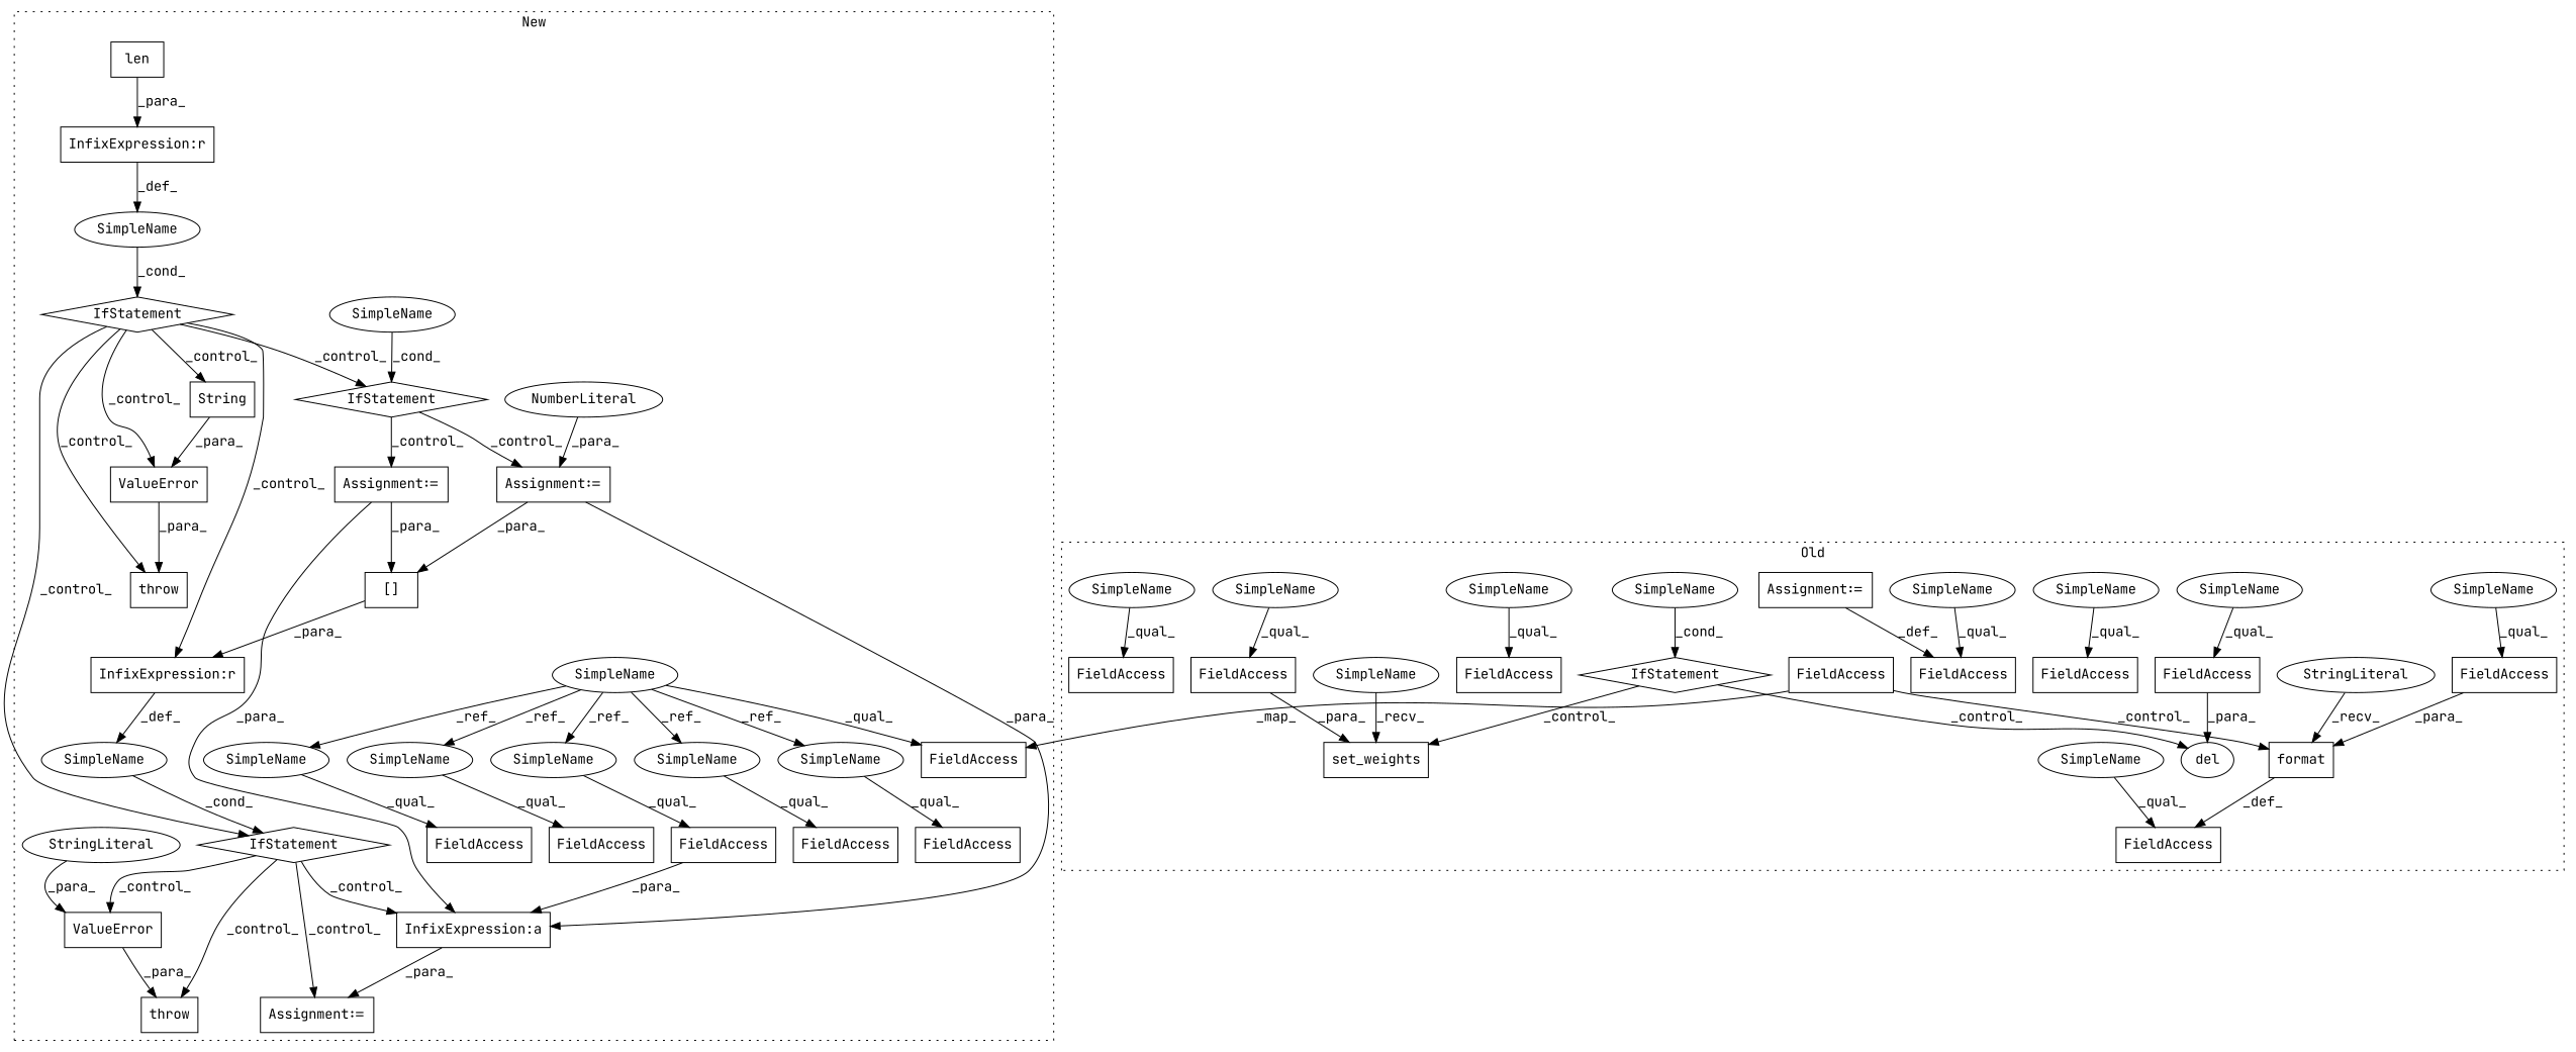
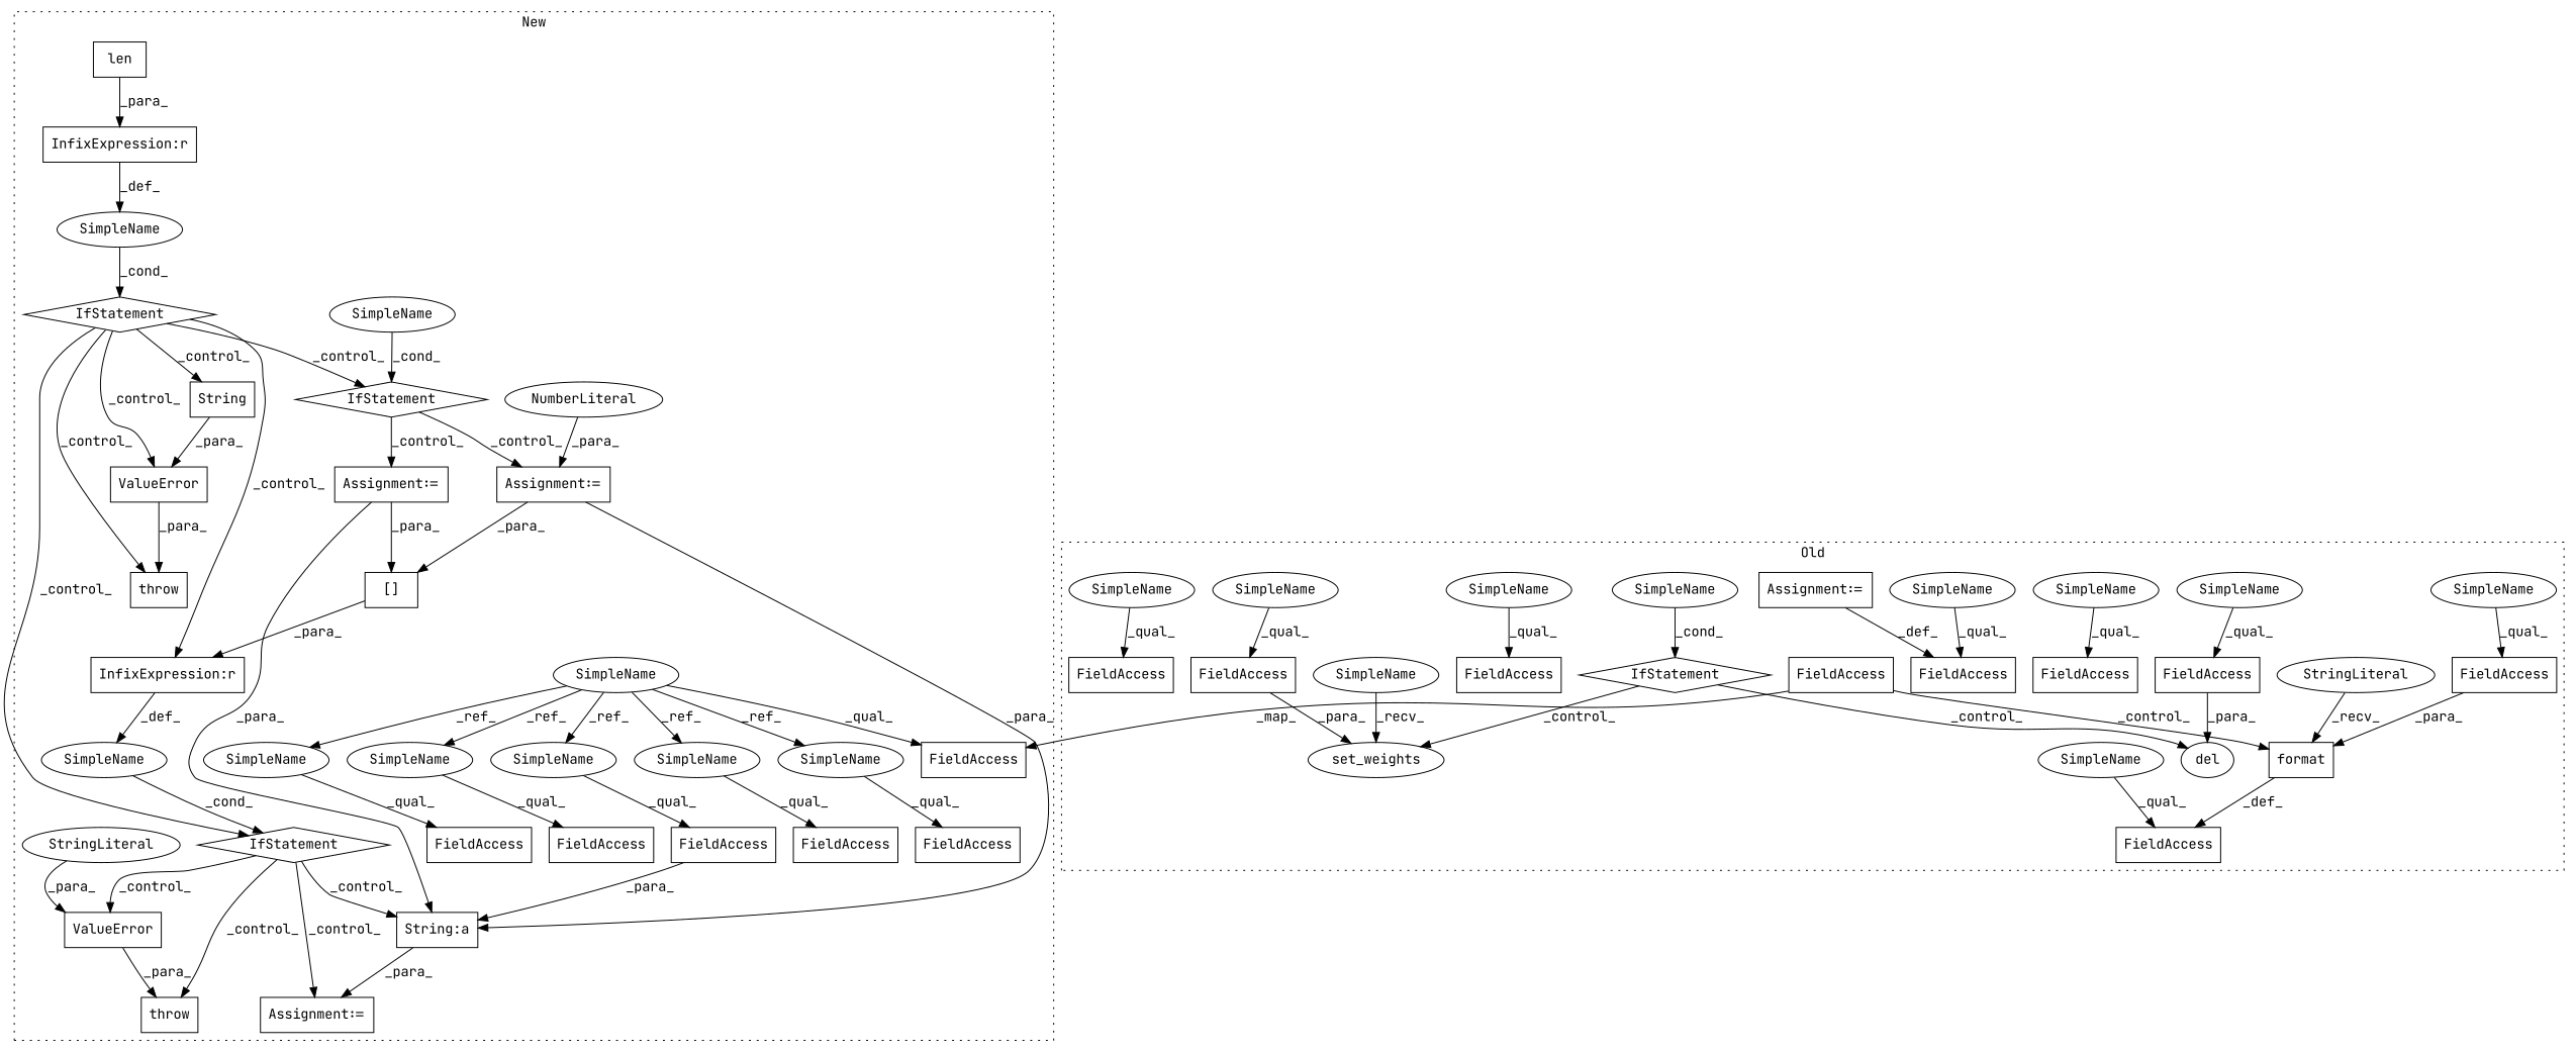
  digraph {
    fontname="JetBrains Mono"
    node [a=42 fontname="JetBrains Mono" l=4 shape=box]
    edge [fontname="JetBrains Mono"]
    n1 [a=32 l="7,1" label=format s="8323,8339"]
    n2 [a=45 l=6 label=StringLiteral s=8316 shape=ellipse]
    n3 [a=22 l=9 label=FieldAccess s=8330]
    n4 [a=22 l=6 label=FieldAccess s=8239]
-   n5 [a=32 l="12,1" label=set_weights s="8470,8502"]
+   n5 [a=32 l="12,1" label=set_weights s="8470,8502" shape=ellipse]
    n6 [label=SimpleName shape=ellipse l=""]
    n7 [a=32 l="4,1" label=del s="8511,8535" shape=ellipse]
    n8 [a=22 l=20 label=FieldAccess s=8482]
    n9 [a=22 l=11 label=FieldAccess s=7793]
    n10 [a=22 l=12 label=FieldAccess s=7699]
    n11 [a=22 l=11 label=FieldAccess s=7925]
    n12 [a=22 l=20 label=FieldAccess s=8515]
    n13 [a=22 l=11 label=FieldAccess s=7769]
    n14 [a=25 l="4,2" label=IfStatement s="8423,8455" shape=diamond]
    n15 [a=22 l=9 label=FieldAccess s=8220]
    n16 [a=7 l=8 label="Assignment:=" s=7711]
    n17 [label=SimpleName s=7769 shape=ellipse]
    n18 [label=SimpleName s=8330 shape=ellipse]
    n19 [label=SimpleName s=8515 shape=ellipse]
    n20 [label=SimpleName s=7699 shape=ellipse]
    n21 [label=SimpleName s=7793 shape=ellipse]
    n22 [label=SimpleName s=8465 shape=ellipse]
    n23 [label=SimpleName s=8239 shape=ellipse]
    n24 [label=SimpleName s=8482 shape=ellipse]
    n25 [label=SimpleName s=7925 shape=ellipse]
    n26 [a=32 l="11,1" label=ValueError s="13569,13671"]
    n27 [a=53 l=6 label=throw s=13563]
    n28 [label=SimpleName shape=ellipse l=""]
    n29 [a=25 l="4,2" label=IfStatement s="13529,13553" shape=diamond]
    n30 [a=27 l=3 label="InfixExpression:r" s=13549]
    n31 [a=32 l="7,1" label=String s="13652,13670"]
-   n32 [a=27 l=3 label="InfixExpression:a" s=14230]
+   n32 [a=27 l=3 label="String:a" s=14230]
    n33 [a=32 l="4,1" label=len s="13533,13548"]
    n34 [a=22 l=21 label=FieldAccess s=14209]
    n35 [label=SimpleName s=13379 shape=ellipse]
    n36 [a=22 l=16 label=FieldAccess s=14038]
    n37 [a=22 l=12 label=FieldAccess s=14256]
    n38 [a=22 l=26 label=FieldAccess s=14548]
    n39 [a=22 l=21 label=FieldAccess s=14124]
    n40 [a=25 l="4,2" label=IfStatement s="13684,13724" shape=diamond]
    n41 [a=32 l="11,1" label=ValueError s="13849,13951"]
    n42 [a=25 l="4,2" label=IfStatement s="13796,13833" shape=diamond]
    n43 [label=SimpleName shape=ellipse l=""]
    n44 [a=7 l=1 label="Assignment:=" s=13746]
    n45 [a=22 l=9 label=FieldAccess s=14634]
    n46 [a=34 l=1 label=NumberLiteral s=13747 shape=ellipse]
    n47 [a=2 l="12,1" label="[]" s="13800,13824"]
    n48 [label=SimpleName shape=ellipse l=""]
    n49 [a=45 l=91 label=StringLiteral s=13860 shape=ellipse]
    n50 [a=27 label="InfixExpression:r" s=13825]
    n51 [a=53 l=6 label=throw s=13843]
    n52 [a=7 l=1 label="Assignment:=" s=13782]
    n53 [a=7 l=1 label="Assignment:=" s=14462]
    n54 [label=SimpleName s=14256 shape=ellipse]
    n55 [label=SimpleName s=14209 shape=ellipse]
    n56 [label=SimpleName s=14548 shape=ellipse]
    n57 [label=SimpleName s=14124 shape=ellipse]
    n58 [label=SimpleName s=14038 shape=ellipse]
    subgraph cluster_1 {
      label=Old
      style=dotted
      n1
      n2
      n3
      n4
      n5
      n6
      n7
      n8
      n9
      n10
      n11
      n12
      n13
      n14
      n15
      n16
      n17
      n18
      n19
      n20
      n21
      n22
      n23
      n24
      n25
    }
    subgraph cluster_2 {
      label=New
      style=dotted
      n26
      n27
      n28
      n29
      n30
      n31
      n32
      n33
      n34
      n35
      n36
      n37
      n38
      n39
      n40
      n41
      n42
      n43
      n44
      n45
      n46
      n47
      n48
      n49
      n50
      n51
      n52
      n53
      n54
      n55
      n56
      n57
      n58
    }
    n1 -> n4 [label=_def_]
    n2 -> n1 [label=_recv_]
    n3 -> n1 [label=_para_]
    n6 -> n14 [label=_cond_]
    n8 -> n5 [label=_para_]
    n12 -> n7 [label=_para_]
    n14 -> n5 [label=_control_]
    n14 -> n7 [label=_control_]
    n15 -> n1 [label=_control_]
    n15 -> n45 [label=_map_]
    n16 -> n10 [label=_def_]
    n17 -> n13 [label=_qual_]
    n18 -> n3 [label=_qual_]
    n19 -> n12 [label=_qual_]
    n20 -> n10 [label=_qual_]
    n21 -> n9 [label=_qual_]
    n22 -> n5 [label=_recv_]
    n23 -> n4 [label=_qual_]
    n24 -> n8 [label=_qual_]
    n25 -> n11 [label=_qual_]
    n26 -> n27 [label=_para_]
    n28 -> n29 [label=_cond_]
    n29 -> n26 [label=_control_]
    n29 -> n27 [label=_control_]
    n29 -> n31 [label=_control_]
    n29 -> n40 [label=_control_]
    n29 -> n42 [label=_control_]
    n29 -> n50 [label=_control_]
    n30 -> n28 [label=_def_]
    n31 -> n26 [label=_para_]
    n32 -> n53 [label=_para_]
    n33 -> n30 [label=_para_]
    n34 -> n32 [label=_para_]
    n35 -> n45 [label=_qual_]
    n35 -> n54 [label=_ref_]
    n35 -> n55 [label=_ref_]
    n35 -> n56 [label=_ref_]
    n35 -> n57 [label=_ref_]
    n35 -> n58 [label=_ref_]
    n40 -> n44 [label=_control_]
    n40 -> n52 [label=_control_]
    n41 -> n51 [label=_para_]
    n42 -> n32 [label=_control_]
    n42 -> n41 [label=_control_]
    n42 -> n51 [label=_control_]
    n42 -> n53 [label=_control_]
    n43 -> n40 [label=_cond_]
    n44 -> n32 [label=_para_]
    n44 -> n47 [label=_para_]
    n46 -> n44 [label=_para_]
    n47 -> n50 [label=_para_]
    n48 -> n42 [label=_cond_]
    n49 -> n41 [label=_para_]
    n50 -> n48 [label=_def_]
    n52 -> n32 [label=_para_]
    n52 -> n47 [label=_para_]
    n54 -> n37 [label=_qual_]
    n55 -> n34 [label=_qual_]
    n56 -> n38 [label=_qual_]
    n57 -> n39 [label=_qual_]
    n58 -> n36 [label=_qual_]
  }
